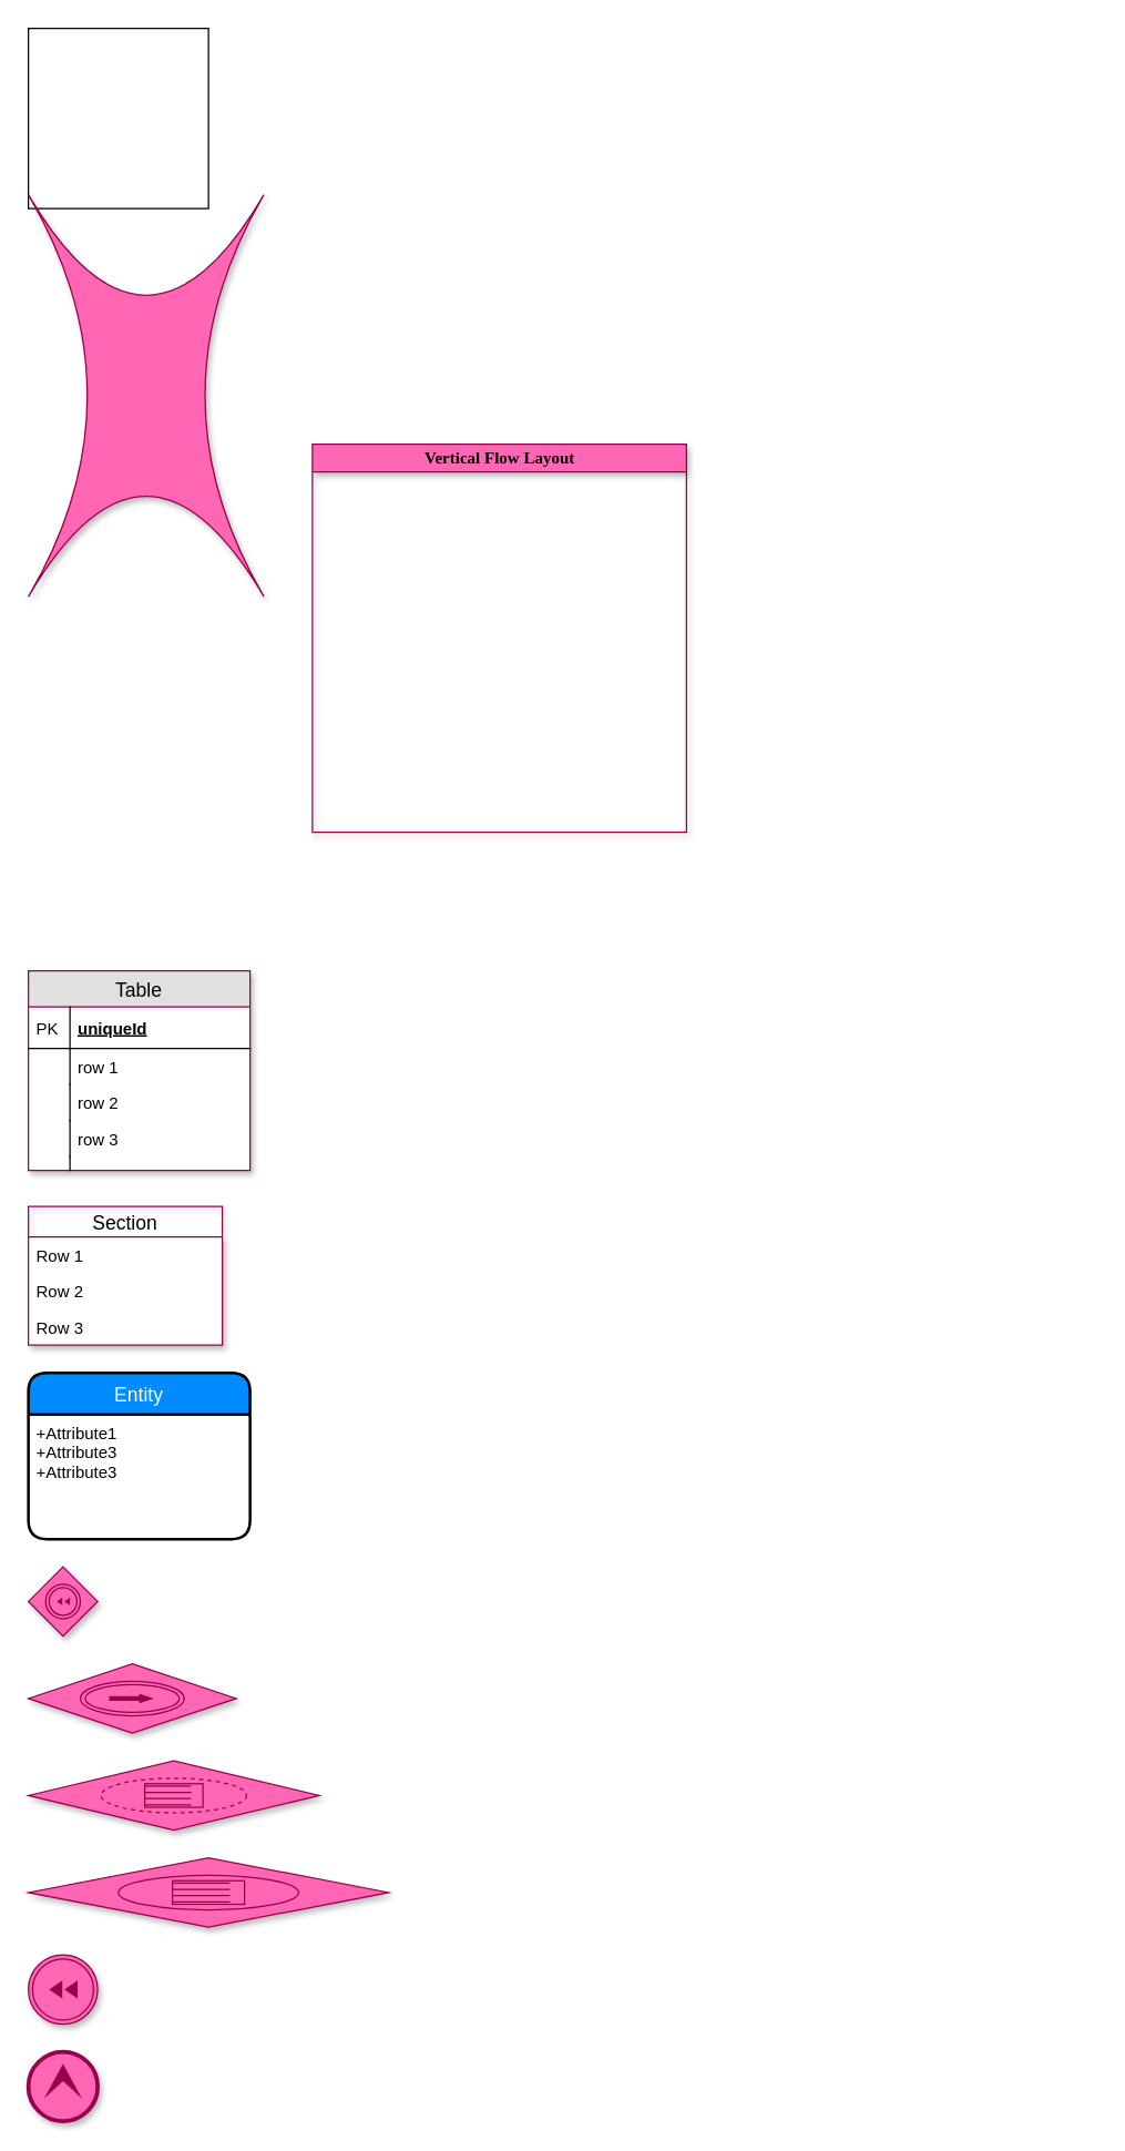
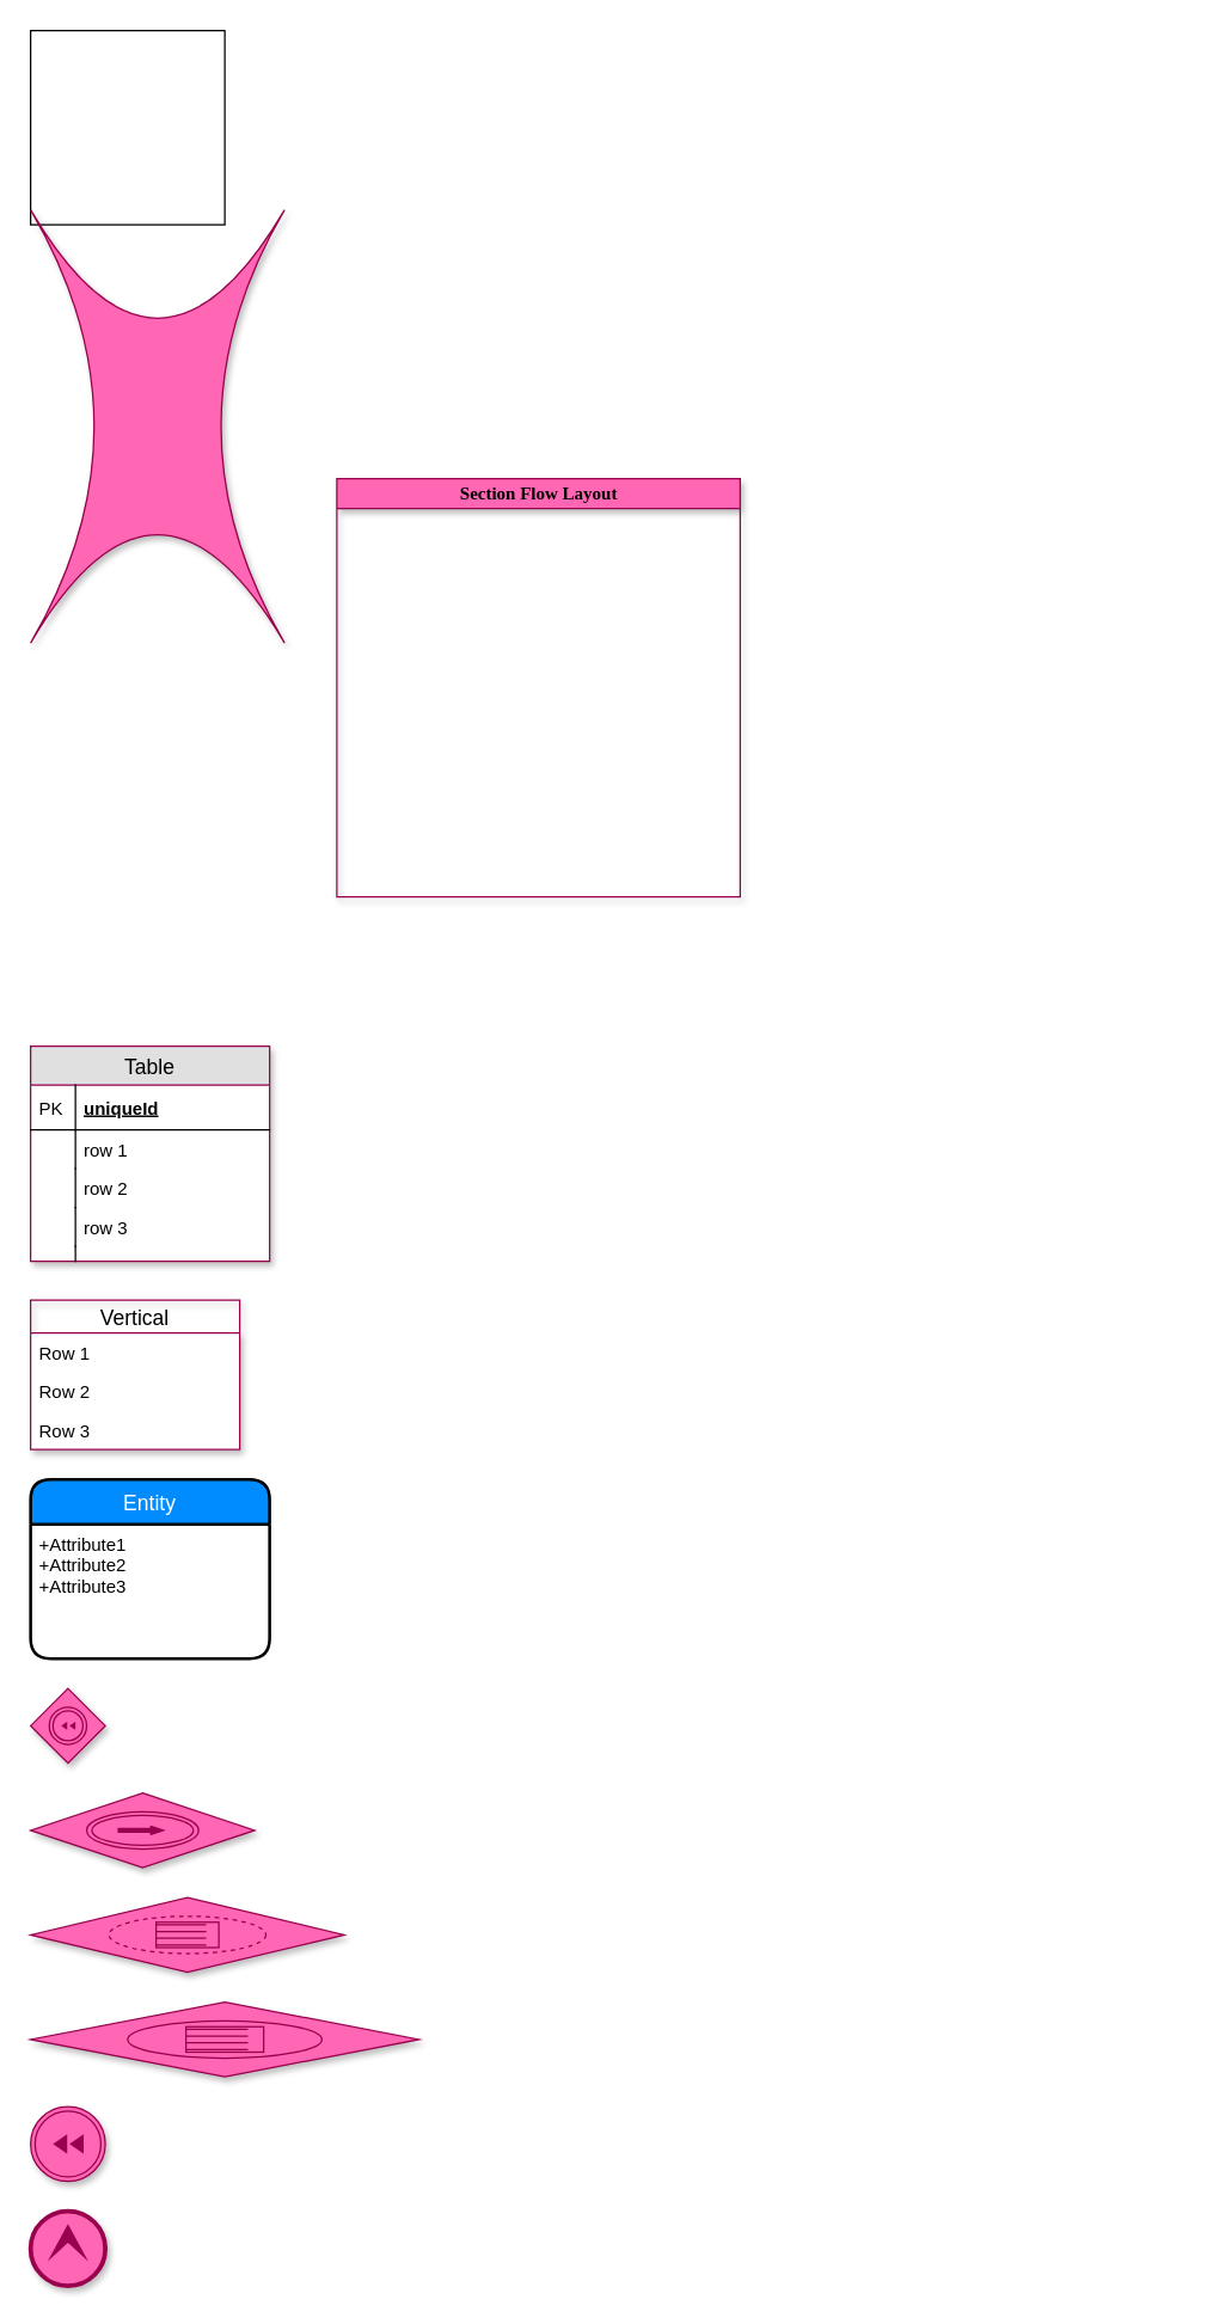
  <mxCell id="0" />
  <mxCell id="1" parent="0" />
  <mxCell id="2" value="" style="whiteSpace=wrap;html=1;aspect=fixed;" vertex="1" parent="1"><mxGeometry x="20" y="20" width="130" height="130" as="geometry" /></mxCell>
  <mxCell id="3" value="" style="shape=image;html=1;verticalLabelPosition=bottom;labelBackgroundColor=#ffffff;verticalAlign=top;imageAspect=0;image=https://file%2B.vscode-resource.vscode-cdn.net/c%3A/Users/Ahmed%20Amir/.vscode/extensions/eighthundreds.vscode-drawio-1.0.3/drawioApp/img/clipart/Gear_128x128.png;shadow=1;strokeColor=#99004D;fillColor=#FF66B3;fontFamily=Verdana;" vertex="1" parent="1"><mxGeometry x="70" y="400" width="720" height="280" as="geometry" /></mxCell>
  <mxCell id="4" value="" style="shape=switch;whiteSpace=wrap;html=1;shadow=1;strokeColor=#99004D;fillColor=#FF66B3;fontFamily=Verdana;" vertex="1" parent="1"><mxGeometry x="20" y="140" width="170" height="290" as="geometry" /></mxCell>
- <mxCell id="5" value="Vertical Flow Layout" style="swimlane;html=1;startSize=20;horizontal=1;childLayout=flowLayout;flowOrientation=north;resizable=0;interRankCellSpacing=50;containerType=tree;shadow=1;strokeColor=#99004D;fillColor=#FF66B3;fontFamily=Verdana;" vertex="1" parent="1"><mxGeometry x="225" y="320" width="270" height="280" as="geometry"><mxRectangle x="225" y="320" width="150" height="20" as="alternateBounds" /></mxGeometry></mxCell>
+ <mxCell id="5" value="Section Flow Layout" style="swimlane;html=1;startSize=20;horizontal=1;childLayout=flowLayout;flowOrientation=north;resizable=0;interRankCellSpacing=50;containerType=tree;shadow=1;strokeColor=#99004D;fillColor=#FF66B3;fontFamily=Verdana;" vertex="1" parent="1"><mxGeometry x="225" y="320" width="270" height="280" as="geometry"><mxRectangle x="225" y="320" width="150" height="20" as="alternateBounds" /></mxGeometry></mxCell>
  <mxCell id="6" value="Table" style="swimlane;fontStyle=0;childLayout=stackLayout;horizontal=1;startSize=26;fillColor=#e0e0e0;horizontalStack=0;resizeParent=1;resizeParentMax=0;resizeLast=0;collapsible=1;marginBottom=0;swimlaneFillColor=#ffffff;align=center;fontSize=14;shadow=1;strokeColor=#99004D;" vertex="1" parent="1"><mxGeometry x="20" y="700" width="160" height="144" as="geometry" /></mxCell>
  <mxCell id="7" value="uniqueId" style="shape=partialRectangle;top=0;left=0;right=0;bottom=1;align=left;verticalAlign=middle;fillColor=none;spacingLeft=34;spacingRight=4;overflow=hidden;rotatable=0;points=[[0,0.5],[1,0.5]];portConstraint=eastwest;dropTarget=0;fontStyle=5;fontSize=12;" vertex="1" parent="6"><mxGeometry y="26" width="160" height="30" as="geometry" /></mxCell>
  <mxCell id="8" value="PK" style="shape=partialRectangle;top=0;left=0;bottom=0;fillColor=none;align=left;verticalAlign=middle;spacingLeft=4;spacingRight=4;overflow=hidden;rotatable=0;points=[];portConstraint=eastwest;part=1;fontSize=12;" vertex="1" connectable="0" parent="7"><mxGeometry width="30" height="30" as="geometry" /></mxCell>
  <mxCell id="9" value="row 1" style="shape=partialRectangle;top=0;left=0;right=0;bottom=0;align=left;verticalAlign=top;fillColor=none;spacingLeft=34;spacingRight=4;overflow=hidden;rotatable=0;points=[[0,0.5],[1,0.5]];portConstraint=eastwest;dropTarget=0;fontSize=12;" vertex="1" parent="6"><mxGeometry y="56" width="160" height="26" as="geometry" /></mxCell>
  <mxCell id="10" value="" style="shape=partialRectangle;top=0;left=0;bottom=0;fillColor=none;align=left;verticalAlign=top;spacingLeft=4;spacingRight=4;overflow=hidden;rotatable=0;points=[];portConstraint=eastwest;part=1;fontSize=12;" vertex="1" connectable="0" parent="9"><mxGeometry width="30" height="26" as="geometry" /></mxCell>
  <mxCell id="11" value="row 2" style="shape=partialRectangle;top=0;left=0;right=0;bottom=0;align=left;verticalAlign=top;fillColor=none;spacingLeft=34;spacingRight=4;overflow=hidden;rotatable=0;points=[[0,0.5],[1,0.5]];portConstraint=eastwest;dropTarget=0;fontSize=12;" vertex="1" parent="6"><mxGeometry y="82" width="160" height="26" as="geometry" /></mxCell>
  <mxCell id="12" value="" style="shape=partialRectangle;top=0;left=0;bottom=0;fillColor=none;align=left;verticalAlign=top;spacingLeft=4;spacingRight=4;overflow=hidden;rotatable=0;points=[];portConstraint=eastwest;part=1;fontSize=12;" vertex="1" connectable="0" parent="11"><mxGeometry width="30" height="26" as="geometry" /></mxCell>
  <mxCell id="13" value="row 3" style="shape=partialRectangle;top=0;left=0;right=0;bottom=0;align=left;verticalAlign=top;fillColor=none;spacingLeft=34;spacingRight=4;overflow=hidden;rotatable=0;points=[[0,0.5],[1,0.5]];portConstraint=eastwest;dropTarget=0;fontSize=12;" vertex="1" parent="6"><mxGeometry y="108" width="160" height="26" as="geometry" /></mxCell>
  <mxCell id="14" value="" style="shape=partialRectangle;top=0;left=0;bottom=0;fillColor=none;align=left;verticalAlign=top;spacingLeft=4;spacingRight=4;overflow=hidden;rotatable=0;points=[];portConstraint=eastwest;part=1;fontSize=12;" vertex="1" connectable="0" parent="13"><mxGeometry width="30" height="26" as="geometry" /></mxCell>
  <mxCell id="15" value="" style="shape=partialRectangle;top=0;left=0;right=0;bottom=0;align=left;verticalAlign=top;fillColor=none;spacingLeft=34;spacingRight=4;overflow=hidden;rotatable=0;points=[[0,0.5],[1,0.5]];portConstraint=eastwest;dropTarget=0;fontSize=12;" vertex="1" parent="6"><mxGeometry y="134" width="160" height="10" as="geometry" /></mxCell>
  <mxCell id="16" value="" style="shape=partialRectangle;top=0;left=0;bottom=0;fillColor=none;align=left;verticalAlign=top;spacingLeft=4;spacingRight=4;overflow=hidden;rotatable=0;points=[];portConstraint=eastwest;part=1;fontSize=12;" vertex="1" connectable="0" parent="15"><mxGeometry width="30" height="10" as="geometry" /></mxCell>
- <mxCell id="17" value="Section" style="swimlane;fontStyle=0;childLayout=stackLayout;horizontal=1;startSize=22;fillColor=none;horizontalStack=0;resizeParent=1;resizeParentMax=0;resizeLast=0;collapsible=1;marginBottom=0;swimlaneFillColor=#ffffff;align=center;fontSize=14;shadow=1;strokeColor=#99004D;" vertex="1" parent="1"><mxGeometry x="20" y="870" width="140" height="100" as="geometry" /></mxCell>
+ <mxCell id="17" value="Vertical" style="swimlane;fontStyle=0;childLayout=stackLayout;horizontal=1;startSize=22;fillColor=none;horizontalStack=0;resizeParent=1;resizeParentMax=0;resizeLast=0;collapsible=1;marginBottom=0;swimlaneFillColor=#ffffff;align=center;fontSize=14;shadow=1;strokeColor=#99004D;" vertex="1" parent="1"><mxGeometry x="20" y="870" width="140" height="100" as="geometry" /></mxCell>
  <mxCell id="18" value="Row 1" style="text;strokeColor=none;fillColor=none;spacingLeft=4;spacingRight=4;overflow=hidden;rotatable=0;points=[[0,0.5],[1,0.5]];portConstraint=eastwest;fontSize=12;" vertex="1" parent="17"><mxGeometry y="22" width="140" height="26" as="geometry" /></mxCell>
  <mxCell id="19" value="Row 2" style="text;strokeColor=none;fillColor=none;spacingLeft=4;spacingRight=4;overflow=hidden;rotatable=0;points=[[0,0.5],[1,0.5]];portConstraint=eastwest;fontSize=12;" vertex="1" parent="17"><mxGeometry y="48" width="140" height="26" as="geometry" /></mxCell>
  <mxCell id="20" value="Row 3" style="text;strokeColor=none;fillColor=none;spacingLeft=4;spacingRight=4;overflow=hidden;rotatable=0;points=[[0,0.5],[1,0.5]];portConstraint=eastwest;fontSize=12;" vertex="1" parent="17"><mxGeometry y="74" width="140" height="26" as="geometry" /></mxCell>
  <mxCell id="21" value="Entity" style="swimlane;childLayout=stackLayout;horizontal=1;startSize=30;horizontalStack=0;fillColor=#008cff;fontColor=#FFFFFF;rounded=1;fontSize=14;fontStyle=0;strokeWidth=2;resizeParent=0;resizeLast=1;shadow=0;dashed=0;align=center;" vertex="1" parent="1"><mxGeometry x="20" y="990" width="160" height="120" as="geometry" /></mxCell>
- <mxCell id="22" value="+Attribute1&#10;+Attribute3&#10;+Attribute3" style="align=left;strokeColor=none;fillColor=none;spacingLeft=4;fontSize=12;verticalAlign=top;resizable=0;rotatable=0;part=1;" vertex="1" parent="21"><mxGeometry y="30" width="160" height="90" as="geometry" /></mxCell>
+ <mxCell id="22" value="+Attribute1&#10;+Attribute2&#10;+Attribute3" style="align=left;strokeColor=none;fillColor=none;spacingLeft=4;fontSize=12;verticalAlign=top;resizable=0;rotatable=0;part=1;" vertex="1" parent="21"><mxGeometry y="30" width="160" height="90" as="geometry" /></mxCell>
  <mxCell id="23" value="" style="shape=mxgraph.bpmn.shape;html=1;verticalLabelPosition=bottom;labelBackgroundColor=#ffffff;verticalAlign=top;align=center;perimeter=rhombusPerimeter;background=gateway;outlineConnect=0;outline=throwing;symbol=compensation;shadow=1;strokeColor=#99004D;fillColor=#FF66B3;fontFamily=Verdana;" vertex="1" parent="1"><mxGeometry x="20" y="1130" width="50" height="50" as="geometry" /></mxCell>
  <mxCell id="24" value="" style="shape=mxgraph.bpmn.shape;html=1;verticalLabelPosition=bottom;labelBackgroundColor=#ffffff;verticalAlign=top;align=center;perimeter=rhombusPerimeter;background=gateway;outlineConnect=0;outline=throwing;symbol=link;shadow=1;strokeColor=#99004D;fillColor=#FF66B3;fontFamily=Verdana;" vertex="1" parent="1"><mxGeometry x="20" y="1200" width="150" height="50" as="geometry" /></mxCell>
  <mxCell id="25" value="" style="shape=mxgraph.bpmn.shape;html=1;verticalLabelPosition=bottom;labelBackgroundColor=#ffffff;verticalAlign=top;align=center;perimeter=rhombusPerimeter;background=gateway;outlineConnect=0;outline=eventNonint;symbol=conditional;shadow=1;strokeColor=#99004D;fillColor=#FF66B3;fontFamily=Verdana;" vertex="1" parent="1"><mxGeometry x="20" y="1270" width="210" height="50" as="geometry" /></mxCell>
  <mxCell id="26" value="" style="shape=mxgraph.bpmn.shape;html=1;verticalLabelPosition=bottom;labelBackgroundColor=#ffffff;verticalAlign=top;align=center;perimeter=rhombusPerimeter;background=gateway;outlineConnect=0;outline=standard;symbol=conditional;shadow=1;strokeColor=#99004D;fillColor=#FF66B3;fontFamily=Verdana;" vertex="1" parent="1"><mxGeometry x="20" y="1340" width="260" height="50" as="geometry" /></mxCell>
  <mxCell id="27" value="" style="shape=mxgraph.bpmn.shape;html=1;verticalLabelPosition=bottom;labelBackgroundColor=#ffffff;verticalAlign=top;align=center;perimeter=ellipsePerimeter;outlineConnect=0;outline=throwing;symbol=compensation;shadow=1;strokeColor=#99004D;fillColor=#FF66B3;fontFamily=Verdana;" vertex="1" parent="1"><mxGeometry x="20" y="1410" width="50" height="50" as="geometry" /></mxCell>
  <mxCell id="28" value="" style="shape=mxgraph.bpmn.shape;html=1;verticalLabelPosition=bottom;labelBackgroundColor=#ffffff;verticalAlign=top;align=center;perimeter=ellipsePerimeter;outlineConnect=0;outline=end;symbol=escalation;shadow=1;strokeColor=#99004D;fillColor=#FF66B3;fontFamily=Verdana;" vertex="1" parent="1"><mxGeometry x="20" y="1480" width="50" height="50" as="geometry" /></mxCell>
